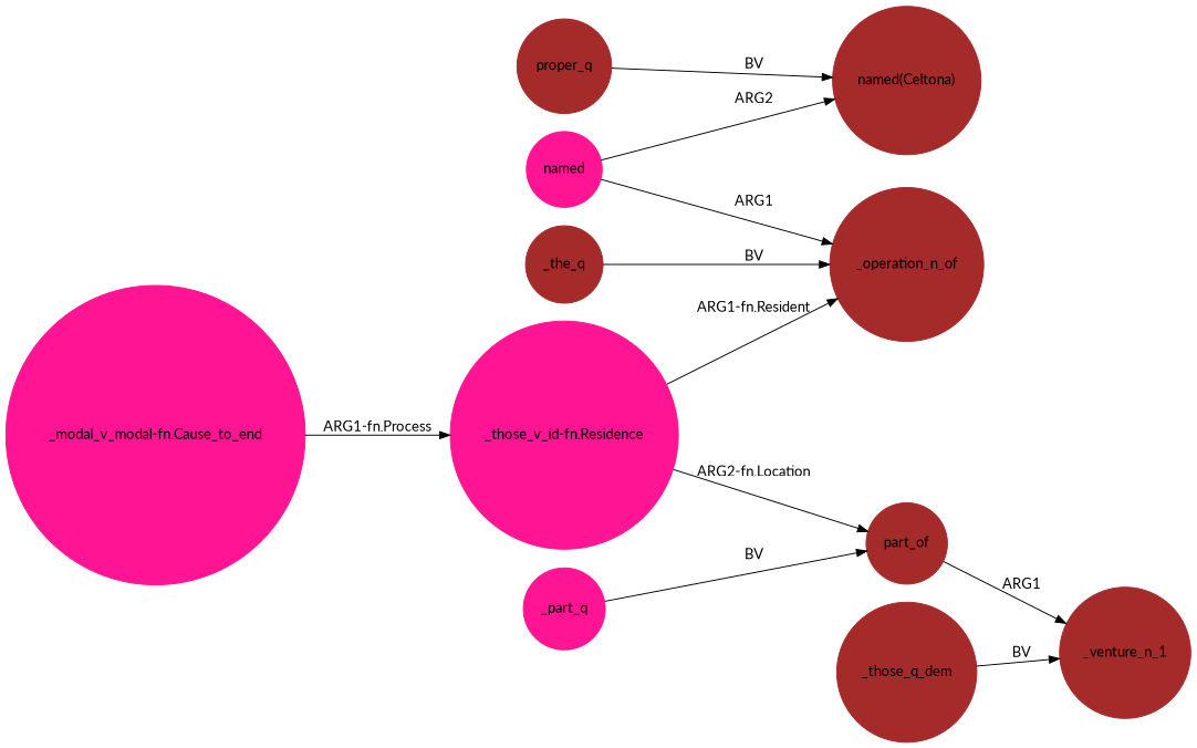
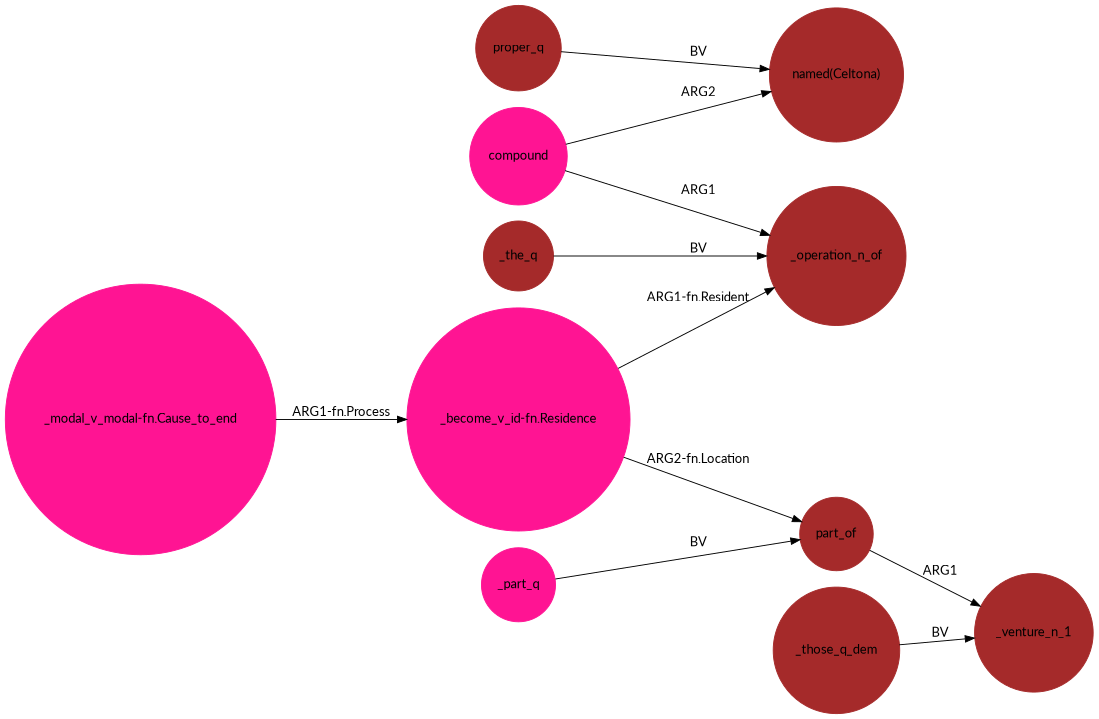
  digraph {
    fontname=Lato
    rankdir=LR
    node [color=brown fontname=Lato shape=circle style=filled]
    edge [fontname=Lato]
    n1 [color=deeppink label="_modal_v_modal-fn.Cause_to_end"]
-   "_become_v_id-fn.Residence" [color=deeppink label="_those_v_id-fn.Residence"]
+   "_become_v_id-fn.Residence" [color=deeppink]
    _operation_n_of
    part_of
    _venture_n_1
    proper_q
    "named(Celtona)"
    _those_q_dem
-   compound [color=deeppink label=named]
+   compound [color=deeppink]
    _the_q
    _part_q [color=deeppink]
    n1 -> "_become_v_id-fn.Residence" [label="ARG1-fn.Process"]
    "_become_v_id-fn.Residence" -> _operation_n_of [label="ARG1-fn.Resident"]
    "_become_v_id-fn.Residence" -> part_of [label="ARG2-fn.Location"]
    part_of -> _venture_n_1 [label=ARG1]
    proper_q -> "named(Celtona)" [label=BV]
    _those_q_dem -> _venture_n_1 [label=BV]
    compound -> _operation_n_of [label=ARG1]
    compound -> "named(Celtona)" [label=ARG2]
    _the_q -> _operation_n_of [label=BV]
    _part_q -> part_of [label=BV]
  }
